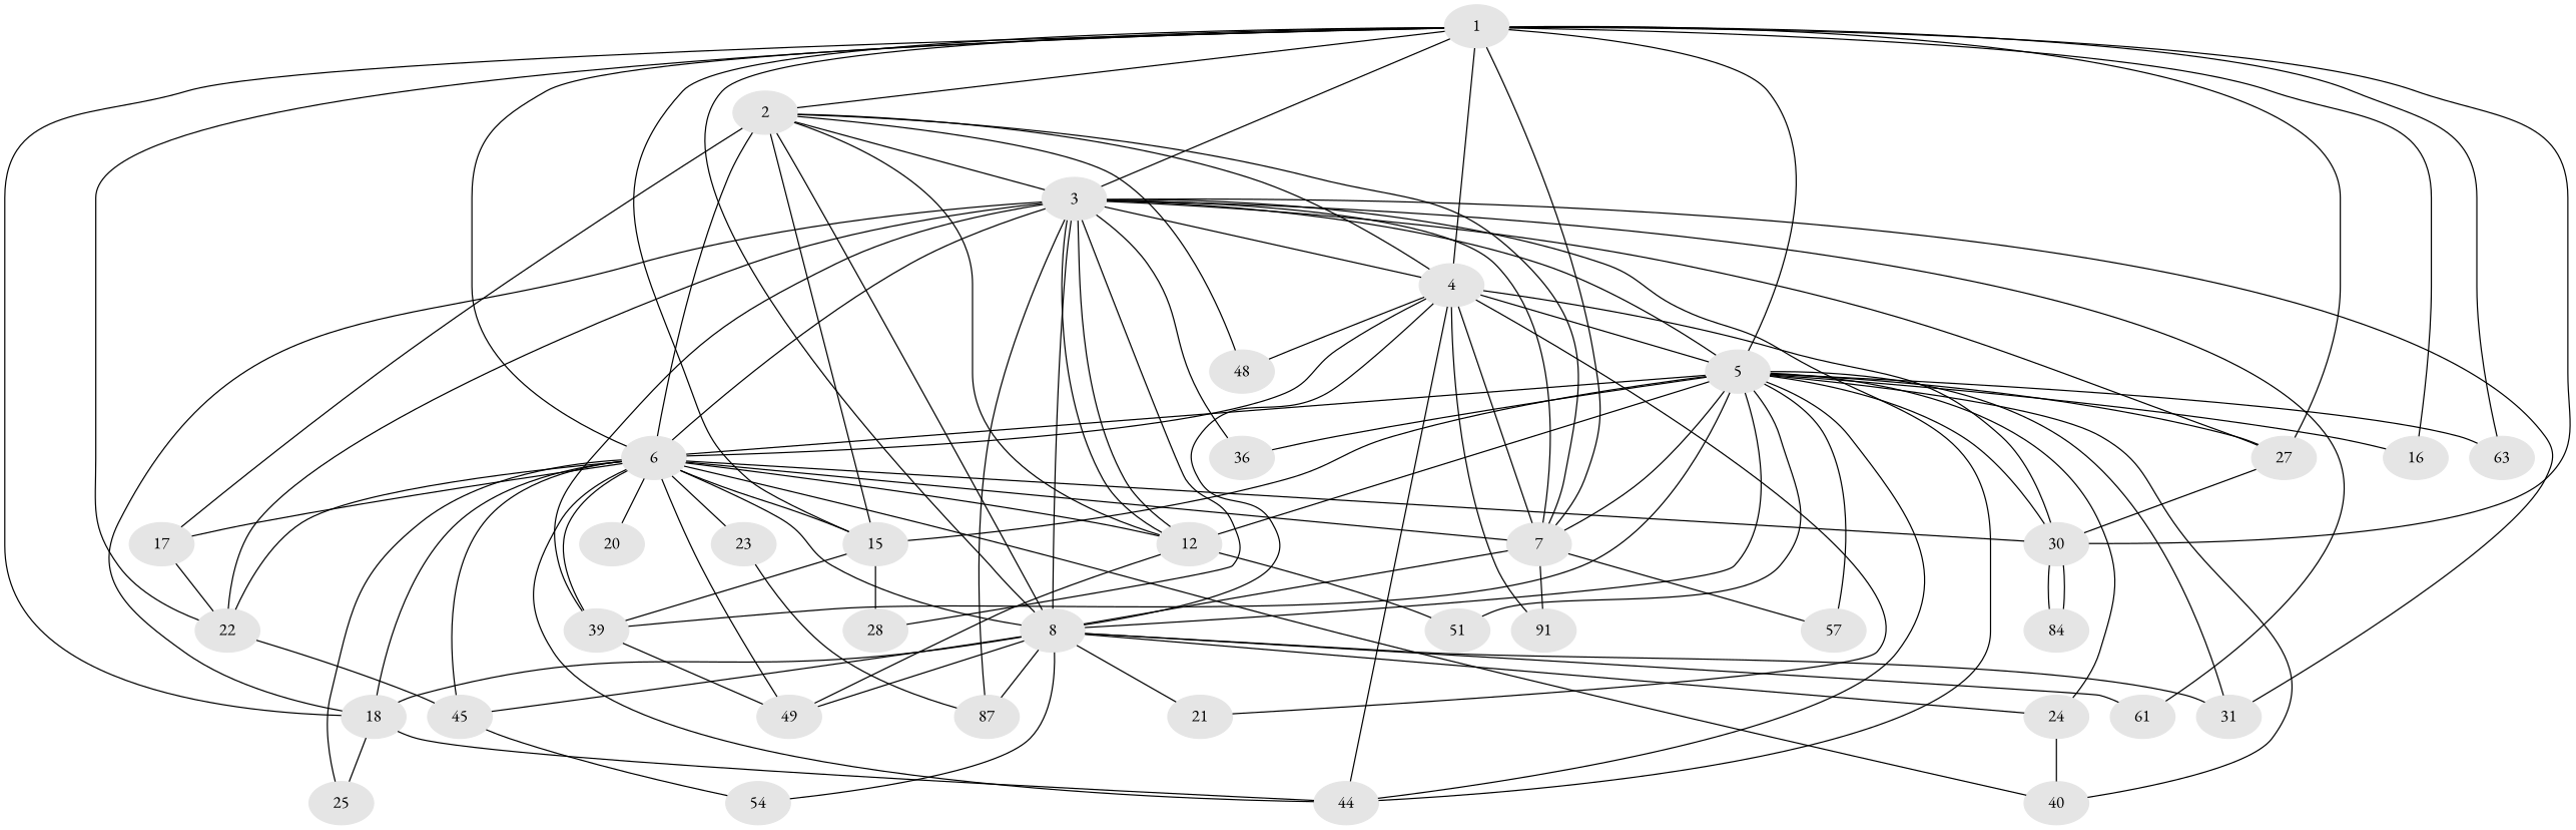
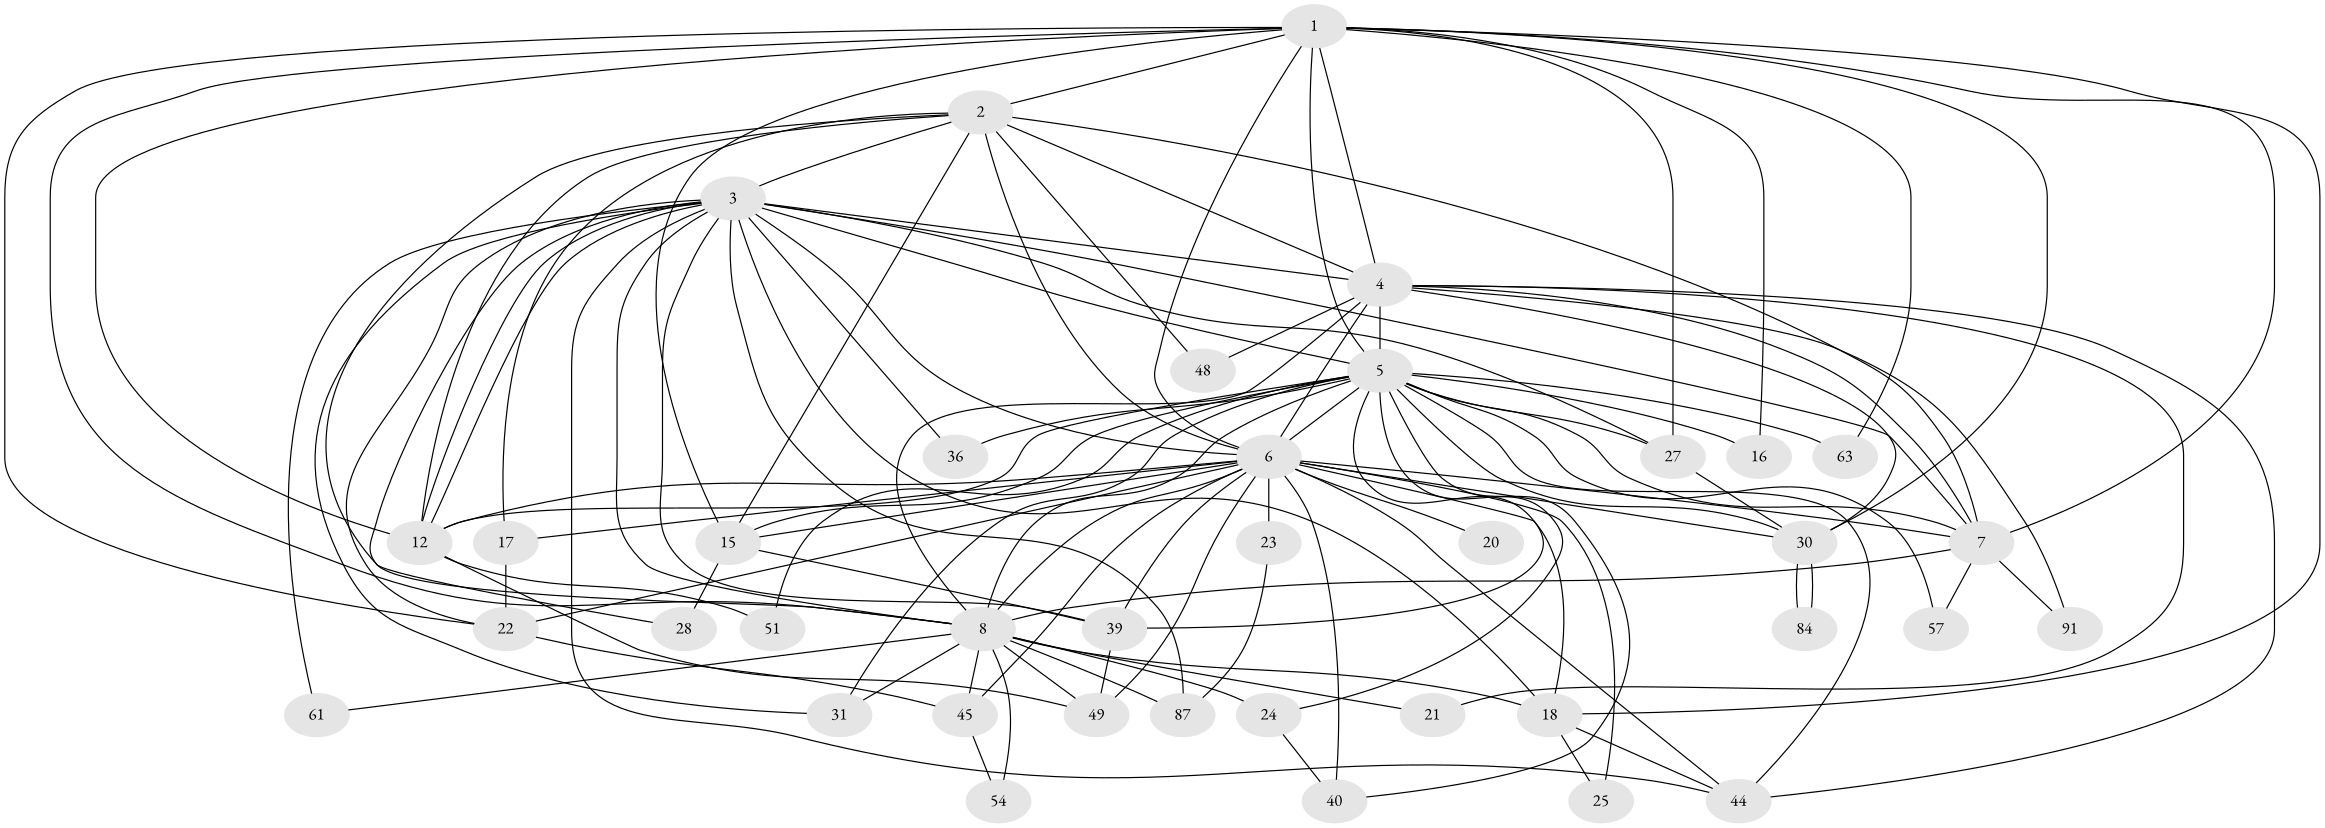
  graph {
    fontname="EB Garamond"
    node [color=gray90 fontname="EB Garamond" style=filled]
    edge [fontname="EB Garamond"]
    1 [super="+43"]
    2 [super="+88+34"]
    3 [super="+56+66"]
    4
    5 [super="+10+52+42+90+95+14+19+37+26+46"]
    6 [super="+13+73+78+9"]
    7
    8
    15
    16
    18 [super="+55"]
    22 [super="+62+33"]
    27 [super="+82+29"]
    30
    63
    12 [super="+38"]
    17
    48
    28
    31 [super="+65"]
    36
    39 [super="+98+47"]
    44 [super="+58"]
    61
    87 [super="+92"]
    21
    91
    24
    40
    51
    57 [super="+59"]
    20
    23
    25
    45 [super="+70+69+60"]
    49 [super="+53"]
    54
    84
    1 -- 2
-   1 -- 3
+   1 -- 12
    1 -- 4
    1 -- 5 [weight=4]
    1 -- 6 [weight=4]
    1 -- 7
    1 -- 8
    1 -- 15
    1 -- 16
    1 -- 18
    1 -- 22
    1 -- 27
    1 -- 30
    1 -- 63
    2 -- 3 [weight=2]
    2 -- 4
    2 -- 6 [weight=6]
    2 -- 7
    2 -- 8
    2 -- 15 [weight=4]
    2 -- 12
    2 -- 17
    2 -- 48
    3 -- 4
    3 -- 5 [weight=2]
    3 -- 6 [weight=3]
    3 -- 7 [weight=2]
    3 -- 8
    3 -- 18
    3 -- 22
    3 -- 27
    3 -- 12
    3 -- 12
    3 -- 28
    3 -- 31
    3 -- 36
    3 -- 39 [weight=2]
    3 -- 44
    3 -- 61
    3 -- 87
    4 -- 5 [weight=5]
    4 -- 6 [weight=3]
    4 -- 7
    4 -- 8
    4 -- 30
    4 -- 48
    4 -- 44
    4 -- 21
    4 -- 91
    5 -- 6 [weight=8]
    5 -- 7 [weight=2]
    5 -- 8 [weight=2]
    5 -- 15
    5 -- 16
    5 -- 27 [weight=2]
    5 -- 30
    5 -- 63
    5 -- 12 [weight=2]
    5 -- 31
    5 -- 36
    5 -- 39 [weight=2]
    5 -- 44
    5 -- 24
    5 -- 40
    5 -- 51
    5 -- 57 [weight=2]
    6 -- 7 [weight=2]
    6 -- 8 [weight=3]
    6 -- 15
    6 -- 18
    6 -- 22
    6 -- 30
    6 -- 12
    6 -- 17
    6 -- 39 [weight=2]
    6 -- 44
    6 -- 40
    6 -- 20
    6 -- 23
    6 -- 25
    6 -- 45 [weight=3]
    6 -- 49
    7 -- 8
    7 -- 91
    7 -- 57
    8 -- 18
    8 -- 31
    8 -- 61
    8 -- 87
    8 -- 21
    8 -- 24
    8 -- 45
    8 -- 49
    8 -- 54
    15 -- 28
    15 -- 39
    18 -- 44
    18 -- 25
    22 -- 45
    27 -- 30
    30 -- 84
    30 -- 84
    12 -- 51
    12 -- 49
    17 -- 22
    39 -- 49
    24 -- 40
    23 -- 87
    45 -- 54
  }
